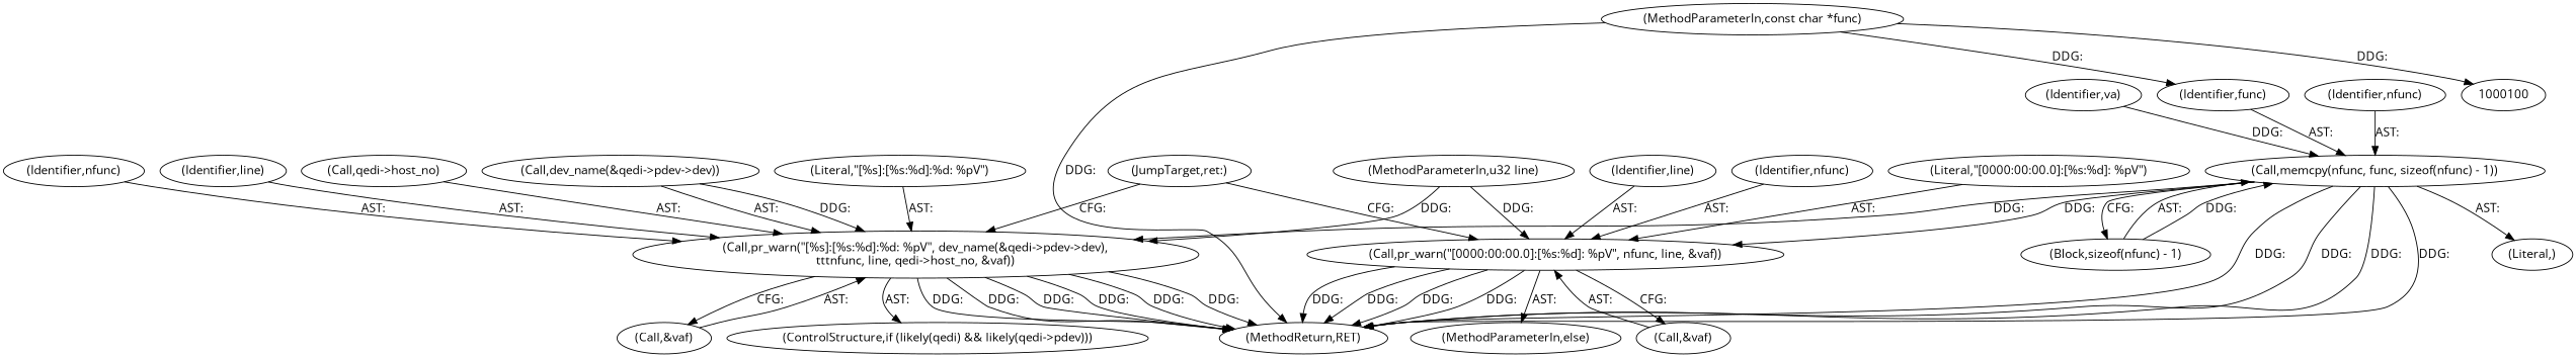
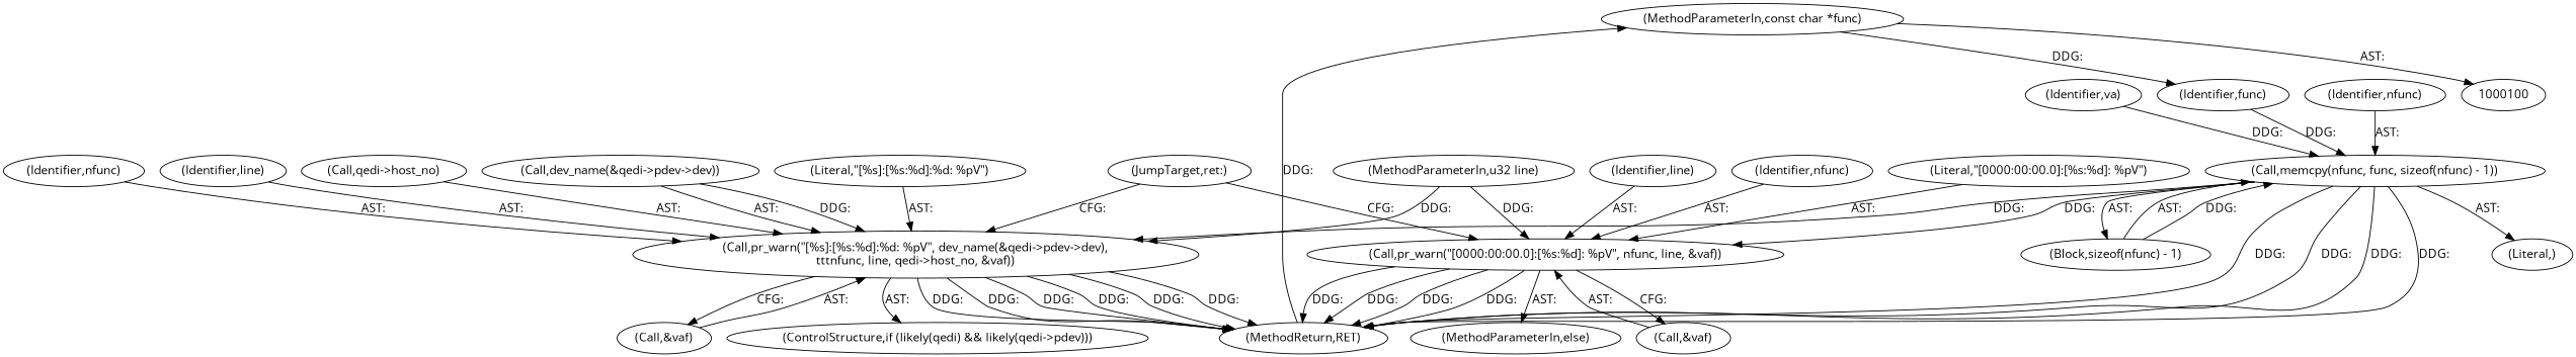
  digraph {
    fontname="Open Sans"
    node [fontname="Open Sans"]
    edge [fontname="Open Sans"]
    n1 [label="(MethodParameterIn,const char *func)"]
    n2 [label="(MethodReturn,RET)"]
    1000100
    n4 [label="(Identifier,func)"]
    n5 [label="(Call,memcpy(nfunc, func, sizeof(nfunc) - 1))"]
    n6 [label="(Call,pr_warn(\"[%s]:[%s:%d]:%d: %pV\", dev_name(&qedi->pdev->dev),\n\t\t\tnfunc, line, qedi->host_no, &vaf))"]
    n7 [label="(Call,pr_warn(\"[0000:00:00.0]:[%s:%d]: %pV\", nfunc, line, &vaf))"]
    n8 [label="(Literal,)"]
    n9 [label="(Block,sizeof(nfunc) - 1)"]
    n10 [label="(Call,&vaf)"]
    n11 [label="(ControlStructure,if (likely(qedi) && likely(qedi->pdev)))"]
    n12 [label="(Call,&vaf)"]
    n13 [label="(MethodParameterIn,else)"]
    n14 [label="(Call,qedi->host_no)"]
    n15 [label="(Literal,\"[%s]:[%s:%d]:%d: %pV\")"]
    n16 [label="(MethodParameterIn,u32 line)"]
    n17 [label="(Identifier,nfunc)"]
    n18 [label="(Identifier,nfunc)"]
    n19 [label="(Identifier,va)"]
    n20 [label="(Identifier,line)"]
    n21 [label="(Identifier,nfunc)"]
    n22 [label="(Literal,\"[0000:00:00.0]:[%s:%d]: %pV\")"]
    n23 [label="(Identifier,line)"]
    n24 [label="(JumpTarget,ret:)"]
    n25 [label="(Call,dev_name(&qedi->pdev->dev))"]
-   n1 -> n2 [label="DDG: "]
-   n1 -> 1000100 [label="DDG: "]
+   n2 -> n1 [label="DDG: "]
+   n1 -> 1000100 [label="AST: "]
    n1 -> n4 [label="DDG: "]
-   n4 -> n5 [label="AST: "]
+   n4 -> n5 [label="DDG: "]
    n5 -> n2 [label="DDG: "]
    n5 -> n2 [label="DDG: "]
    n5 -> n2 [label="DDG: "]
    n5 -> n2 [label="DDG: "]
    n5 -> n6 [label="DDG: "]
    n5 -> n7 [label="DDG: "]
    n5 -> n8 [label="AST: "]
-   n5 -> n9 [label="CFG: "]
+   n5 -> n9 [label="AST: "]
    n6 -> n2 [label="DDG: "]
    n6 -> n2 [label="DDG: "]
    n6 -> n2 [label="DDG: "]
    n6 -> n2 [label="DDG: "]
    n6 -> n2 [label="DDG: "]
    n6 -> n2 [label="DDG: "]
    n6 -> n10 [label="CFG: "]
    n6 -> n11 [label="AST: "]
    n7 -> n2 [label="DDG: "]
    n7 -> n2 [label="DDG: "]
    n7 -> n2 [label="DDG: "]
    n7 -> n2 [label="DDG: "]
    n7 -> n12 [label="CFG: "]
    n7 -> n13 [label="AST: "]
    n9 -> n5 [label="AST: "]
    n9 -> n5 [label="DDG: "]
    n10 -> n6 [label="AST: "]
    n12 -> n7 [label="AST: "]
    n14 -> n6 [label="AST: "]
    n15 -> n6 [label="AST: "]
    n16 -> n6 [label="DDG: "]
    n16 -> n7 [label="DDG: "]
    n17 -> n6 [label="AST: "]
    n18 -> n5 [label="AST: "]
    n19 -> n5 [label="DDG: "]
    n20 -> n7 [label="AST: "]
    n21 -> n7 [label="AST: "]
    n22 -> n7 [label="AST: "]
    n23 -> n6 [label="AST: "]
    n24 -> n6 [label="CFG: "]
    n24 -> n7 [label="CFG: "]
    n25 -> n6 [label="AST: "]
    n25 -> n6 [label="DDG: "]
  }
